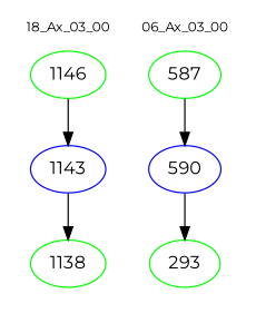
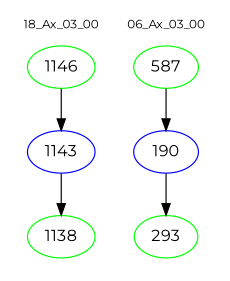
  digraph {
    fontname=Montserrat
    node [color=green fontname=Montserrat]
    edge [color=black fontname=Montserrat]
    n1 [label=1146]
    n2 [color=blue label=1143]
    n3 [label=1138]
    n4 [label=587]
-   n5 [color=blue label=590]
+   n5 [color=blue label=190]
    n6 [label=293]
    subgraph cluster_1 {
      color=white
      fontsize=10
      label="18_Ax_03_00"
      n1
      n2
      n3
    }
    subgraph cluster_2 {
      color=white
      fontsize=10
      label="06_Ax_03_00"
      n4
      n5
      n6
    }
    n1 -> n2
    n2 -> n3
    n4 -> n5
    n5 -> n6
  }
